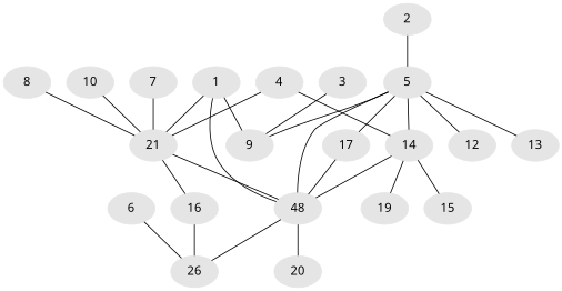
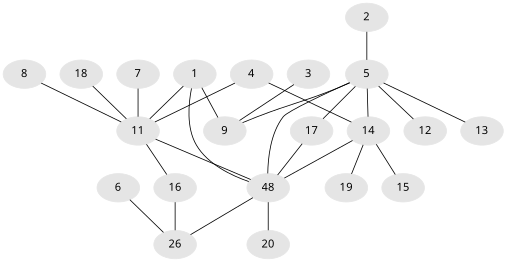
  graph {
    fontname="Noto Sans"
    node [color=gray90 fontname="Noto Sans" style=filled]
    edge [fontname="Noto Sans" weight=1.0]
    1
    9
-   11 [label=21]
+   11
    n4 [label=48]
    16
    n6 [label=26]
    20
    2
    5
    14
    12
    13
    17
    3
    4
    15
    19
    7
    6
    8
-   10
+   10 [label=18]
    1 -- 9
    1 -- 11
    1 -- n4
    11 -- n4
    11 -- 16
    n4 -- n6
    n4 -- 20 [weight=3.0]
    16 -- n6
    2 -- 5
    5 -- 9
    5 -- n4
    5 -- 14
    5 -- 12
    5 -- 13
    5 -- 17
    14 -- n4 [weight=2.0]
    14 -- 15
    14 -- 19
    17 -- n4
    3 -- 9
    4 -- 11
    4 -- 14
    7 -- 11
    6 -- n6
    8 -- 11
    10 -- 11
  }
